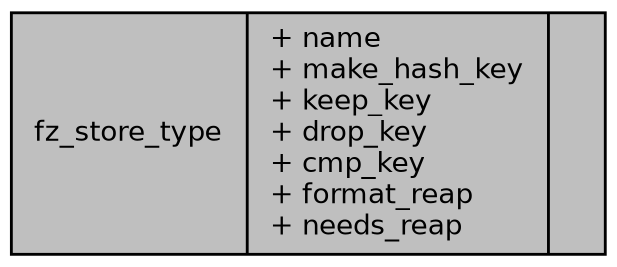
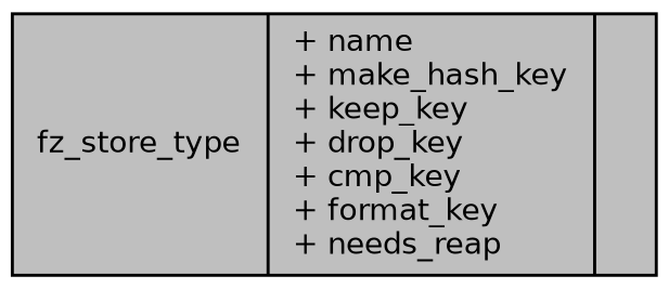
  digraph {
    rankdir=LR
-   n1 [color=black fillcolor=grey75 fontcolor=black fontname=Helvetica fontsize=10 height=0.2 label="{fz_store_type\n|+ name\l+ make_hash_key\l+ keep_key\l+ drop_key\l+ cmp_key\l+ format_reap\l+ needs_reap\l|}" shape=record style=filled width=0.4]
+   n1 [color=black fillcolor=grey75 fontcolor=black fontname=Helvetica fontsize=10 height=0.2 label="{fz_store_type\n|+ name\l+ make_hash_key\l+ keep_key\l+ drop_key\l+ cmp_key\l+ format_key\l+ needs_reap\l|}" shape=record style=filled width=0.4]
  }
